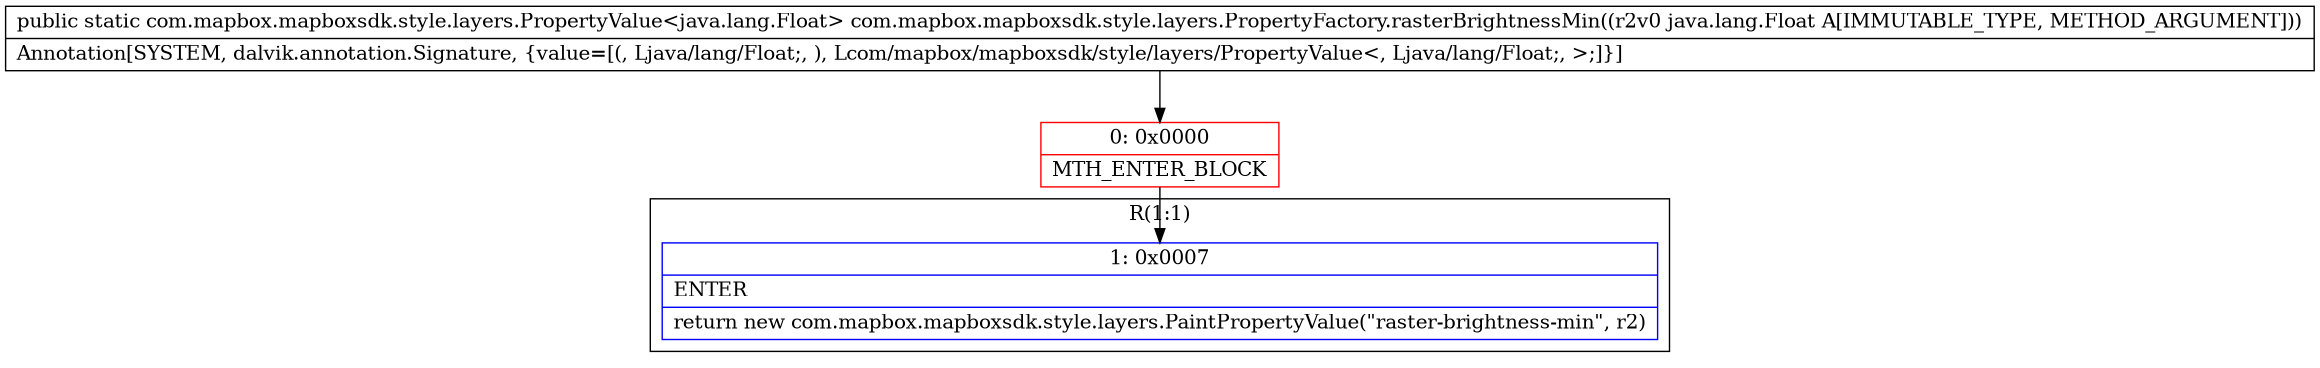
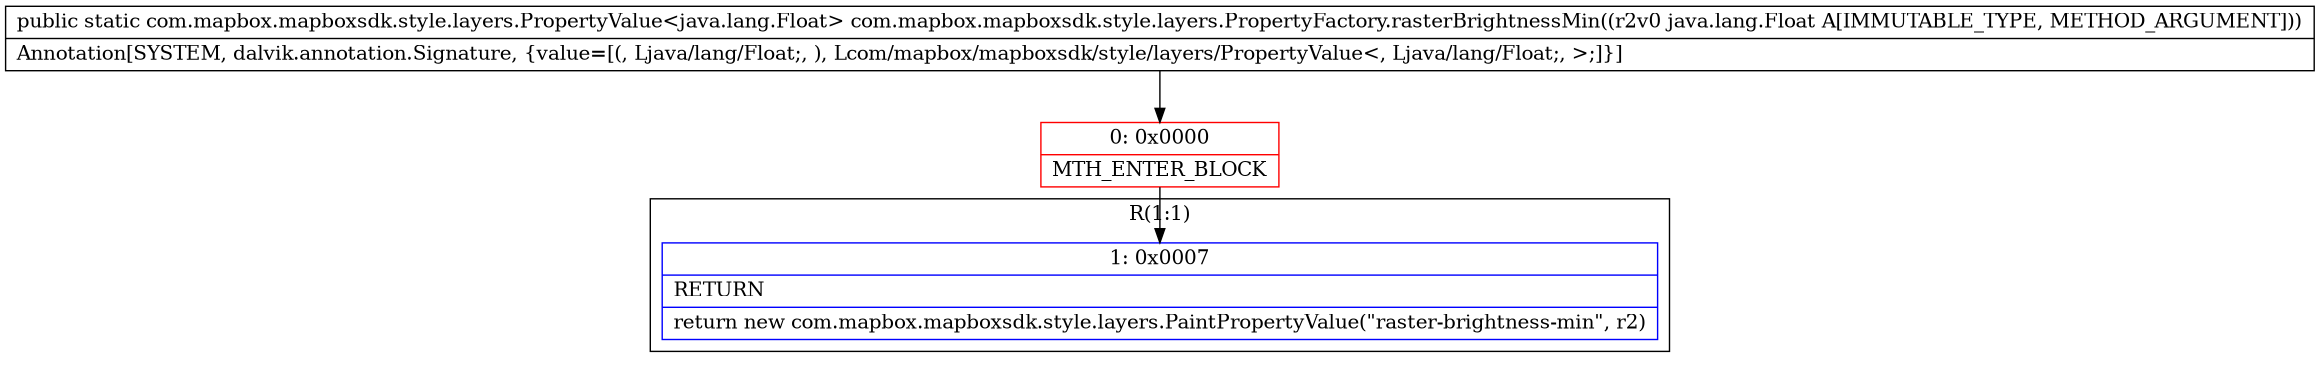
  digraph {
    node [shape=record]
-   n1 [color=blue label="{1\:\ 0x0007|ENTER\l|return new com.mapbox.mapboxsdk.style.layers.PaintPropertyValue(\"raster\-brightness\-min\", r2)\l}"]
+   n1 [color=blue label="{1\:\ 0x0007|RETURN\l|return new com.mapbox.mapboxsdk.style.layers.PaintPropertyValue(\"raster\-brightness\-min\", r2)\l}"]
    n2 [color=red label="{0\:\ 0x0000|MTH_ENTER_BLOCK\l}"]
    n3 [label="{public static com.mapbox.mapboxsdk.style.layers.PropertyValue\<java.lang.Float\> com.mapbox.mapboxsdk.style.layers.PropertyFactory.rasterBrightnessMin((r2v0 java.lang.Float A[IMMUTABLE_TYPE, METHOD_ARGUMENT]))  | Annotation[SYSTEM, dalvik.annotation.Signature, \{value=[(, Ljava\/lang\/Float;, ), Lcom\/mapbox\/mapboxsdk\/style\/layers\/PropertyValue\<, Ljava\/lang\/Float;, \>;]\}]\l}"]
    subgraph cluster_1 {
      label="R(1:1)"
      n1
    }
    n2 -> n1
    n3 -> n2
  }
